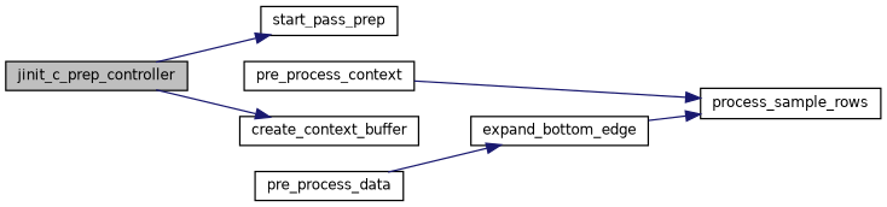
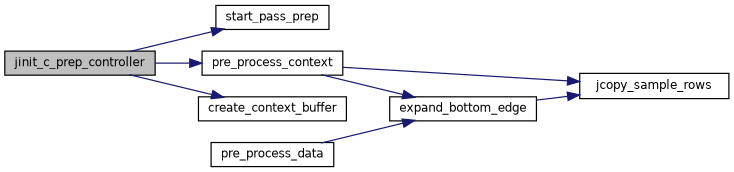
  digraph {
    rankdir=LR
    node [color=black fontname=Helvetica fontsize=10 shape=record]
    edge [color=midnightblue fontname=Helvetica fontsize=10 labelfontname=Helvetica labelfontsize=10 style=solid]
    n1 [fillcolor=grey75 fontcolor=black height=0.2 label=jinit_c_prep_controller style=filled width=0.4]
    n2 [height=0.2 label=start_pass_prep width=0.4]
    n3 [height=0.2 label=pre_process_context width=0.4]
    n4 [height=0.2 label=create_context_buffer width=0.4]
-   n5 [height=0.2 label=process_sample_rows width=0.4]
+   n5 [height=0.2 label=jcopy_sample_rows width=0.4]
    n6 [height=0.2 label=expand_bottom_edge width=0.4]
    n7 [height=0.2 label=pre_process_data width=0.4]
    n1 -> n2
+   n1 -> n3
    n1 -> n4
    n3 -> n5
+   n3 -> n6
    n6 -> n5
    n7 -> n6
  }
